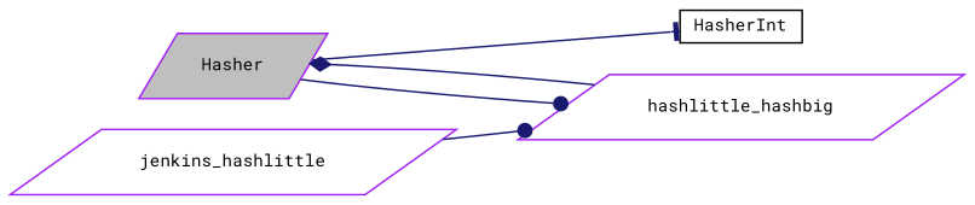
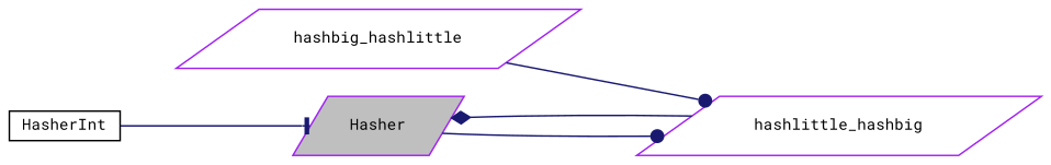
  digraph {
    fontname="Roboto Mono"
    rankdir=LR
    node [color=purple fontname="Roboto Mono" fontsize=10 shape=parallelogram]
    edge [arrowhead=dot color=midnightblue fontname="Roboto Mono" fontsize=10 labelfontname=Helvetica labelfontsize=10 style=solid]
    n1 [fillcolor=grey75 fontcolor=black height=0.2 label=Hasher style=filled width=0.4]
    n2 [color=black height=0.2 label=HasherInt shape=box width=0.4]
    n3 [height=0.2 label=hashlittle_hashbig width=0.4]
-   n4 [height=0.2 label=jenkins_hashlittle width=0.4]
-   n1 -> n2 [arrowhead=tee]
+   n4 [height=0.2 label=hashbig_hashlittle width=0.4]
+   n2 -> n1 [arrowhead=tee]
    n1 -> n3
    n3 -> n1 [arrowhead=diamond]
    n4 -> n3
  }
